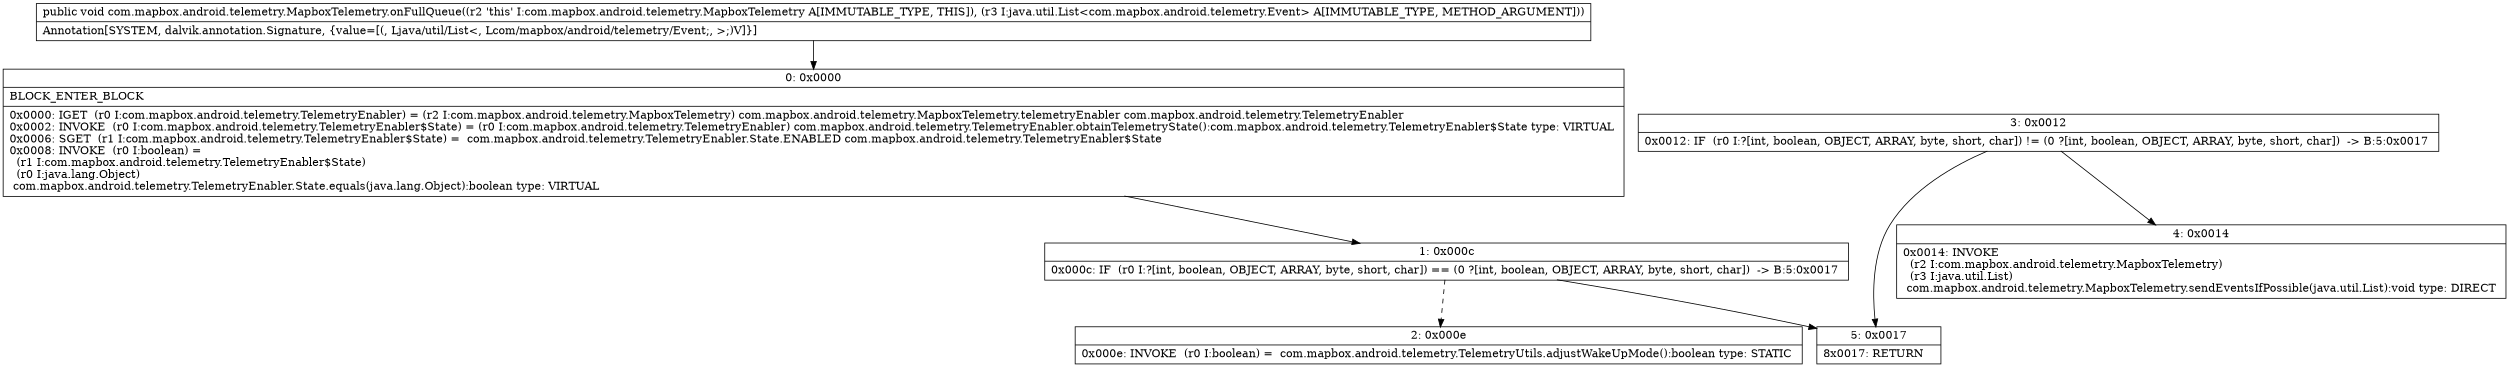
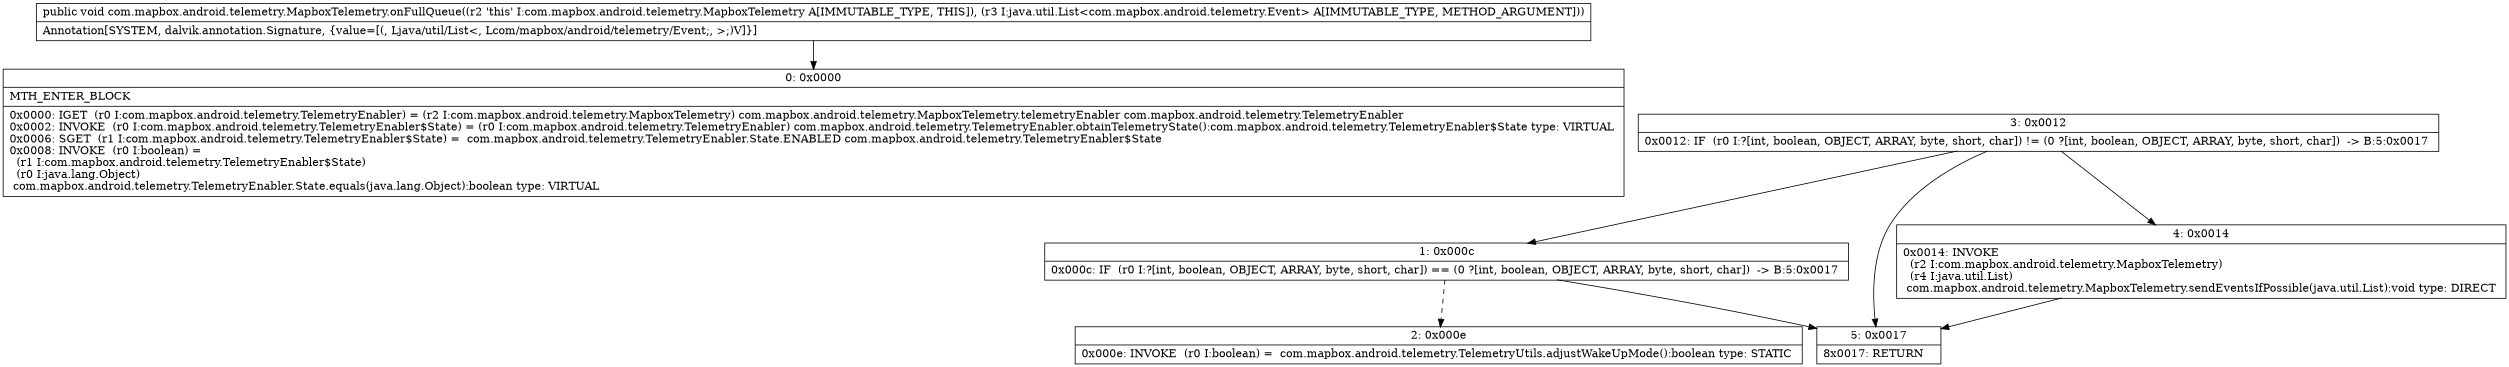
  digraph {
    node [shape=record]
-   n1 [label="{0\:\ 0x0000|BLOCK_ENTER_BLOCK\l|0x0000: IGET  (r0 I:com.mapbox.android.telemetry.TelemetryEnabler) = (r2 I:com.mapbox.android.telemetry.MapboxTelemetry) com.mapbox.android.telemetry.MapboxTelemetry.telemetryEnabler com.mapbox.android.telemetry.TelemetryEnabler \l0x0002: INVOKE  (r0 I:com.mapbox.android.telemetry.TelemetryEnabler$State) = (r0 I:com.mapbox.android.telemetry.TelemetryEnabler) com.mapbox.android.telemetry.TelemetryEnabler.obtainTelemetryState():com.mapbox.android.telemetry.TelemetryEnabler$State type: VIRTUAL \l0x0006: SGET  (r1 I:com.mapbox.android.telemetry.TelemetryEnabler$State) =  com.mapbox.android.telemetry.TelemetryEnabler.State.ENABLED com.mapbox.android.telemetry.TelemetryEnabler$State \l0x0008: INVOKE  (r0 I:boolean) = \l  (r1 I:com.mapbox.android.telemetry.TelemetryEnabler$State)\l  (r0 I:java.lang.Object)\l com.mapbox.android.telemetry.TelemetryEnabler.State.equals(java.lang.Object):boolean type: VIRTUAL \l}"]
+   n1 [label="{0\:\ 0x0000|MTH_ENTER_BLOCK\l|0x0000: IGET  (r0 I:com.mapbox.android.telemetry.TelemetryEnabler) = (r2 I:com.mapbox.android.telemetry.MapboxTelemetry) com.mapbox.android.telemetry.MapboxTelemetry.telemetryEnabler com.mapbox.android.telemetry.TelemetryEnabler \l0x0002: INVOKE  (r0 I:com.mapbox.android.telemetry.TelemetryEnabler$State) = (r0 I:com.mapbox.android.telemetry.TelemetryEnabler) com.mapbox.android.telemetry.TelemetryEnabler.obtainTelemetryState():com.mapbox.android.telemetry.TelemetryEnabler$State type: VIRTUAL \l0x0006: SGET  (r1 I:com.mapbox.android.telemetry.TelemetryEnabler$State) =  com.mapbox.android.telemetry.TelemetryEnabler.State.ENABLED com.mapbox.android.telemetry.TelemetryEnabler$State \l0x0008: INVOKE  (r0 I:boolean) = \l  (r1 I:com.mapbox.android.telemetry.TelemetryEnabler$State)\l  (r0 I:java.lang.Object)\l com.mapbox.android.telemetry.TelemetryEnabler.State.equals(java.lang.Object):boolean type: VIRTUAL \l}"]
    n2 [label="{1\:\ 0x000c|0x000c: IF  (r0 I:?[int, boolean, OBJECT, ARRAY, byte, short, char]) == (0 ?[int, boolean, OBJECT, ARRAY, byte, short, char])  \-\> B:5:0x0017 \l}"]
    n3 [label="{2\:\ 0x000e|0x000e: INVOKE  (r0 I:boolean) =  com.mapbox.android.telemetry.TelemetryUtils.adjustWakeUpMode():boolean type: STATIC \l}"]
    n4 [label="{5\:\ 0x0017|8x0017: RETURN   \l}"]
    n5 [label="{3\:\ 0x0012|0x0012: IF  (r0 I:?[int, boolean, OBJECT, ARRAY, byte, short, char]) != (0 ?[int, boolean, OBJECT, ARRAY, byte, short, char])  \-\> B:5:0x0017 \l}"]
-   n6 [label="{4\:\ 0x0014|0x0014: INVOKE  \l  (r2 I:com.mapbox.android.telemetry.MapboxTelemetry)\l  (r3 I:java.util.List)\l com.mapbox.android.telemetry.MapboxTelemetry.sendEventsIfPossible(java.util.List):void type: DIRECT \l}"]
+   n6 [label="{4\:\ 0x0014|0x0014: INVOKE  \l  (r2 I:com.mapbox.android.telemetry.MapboxTelemetry)\l  (r4 I:java.util.List)\l com.mapbox.android.telemetry.MapboxTelemetry.sendEventsIfPossible(java.util.List):void type: DIRECT \l}"]
    n7 [label="{public void com.mapbox.android.telemetry.MapboxTelemetry.onFullQueue((r2 'this' I:com.mapbox.android.telemetry.MapboxTelemetry A[IMMUTABLE_TYPE, THIS]), (r3 I:java.util.List\<com.mapbox.android.telemetry.Event\> A[IMMUTABLE_TYPE, METHOD_ARGUMENT]))  | Annotation[SYSTEM, dalvik.annotation.Signature, \{value=[(, Ljava\/util\/List\<, Lcom\/mapbox\/android\/telemetry\/Event;, \>;)V]\}]\l}"]
-   n1 -> n2
+   n5 -> n2
    n2 -> n3 [style=dashed]
    n2 -> n4
    n5 -> n4
    n5 -> n6 [style=solid]
+   n6 -> n4
    n7 -> n1
  }
